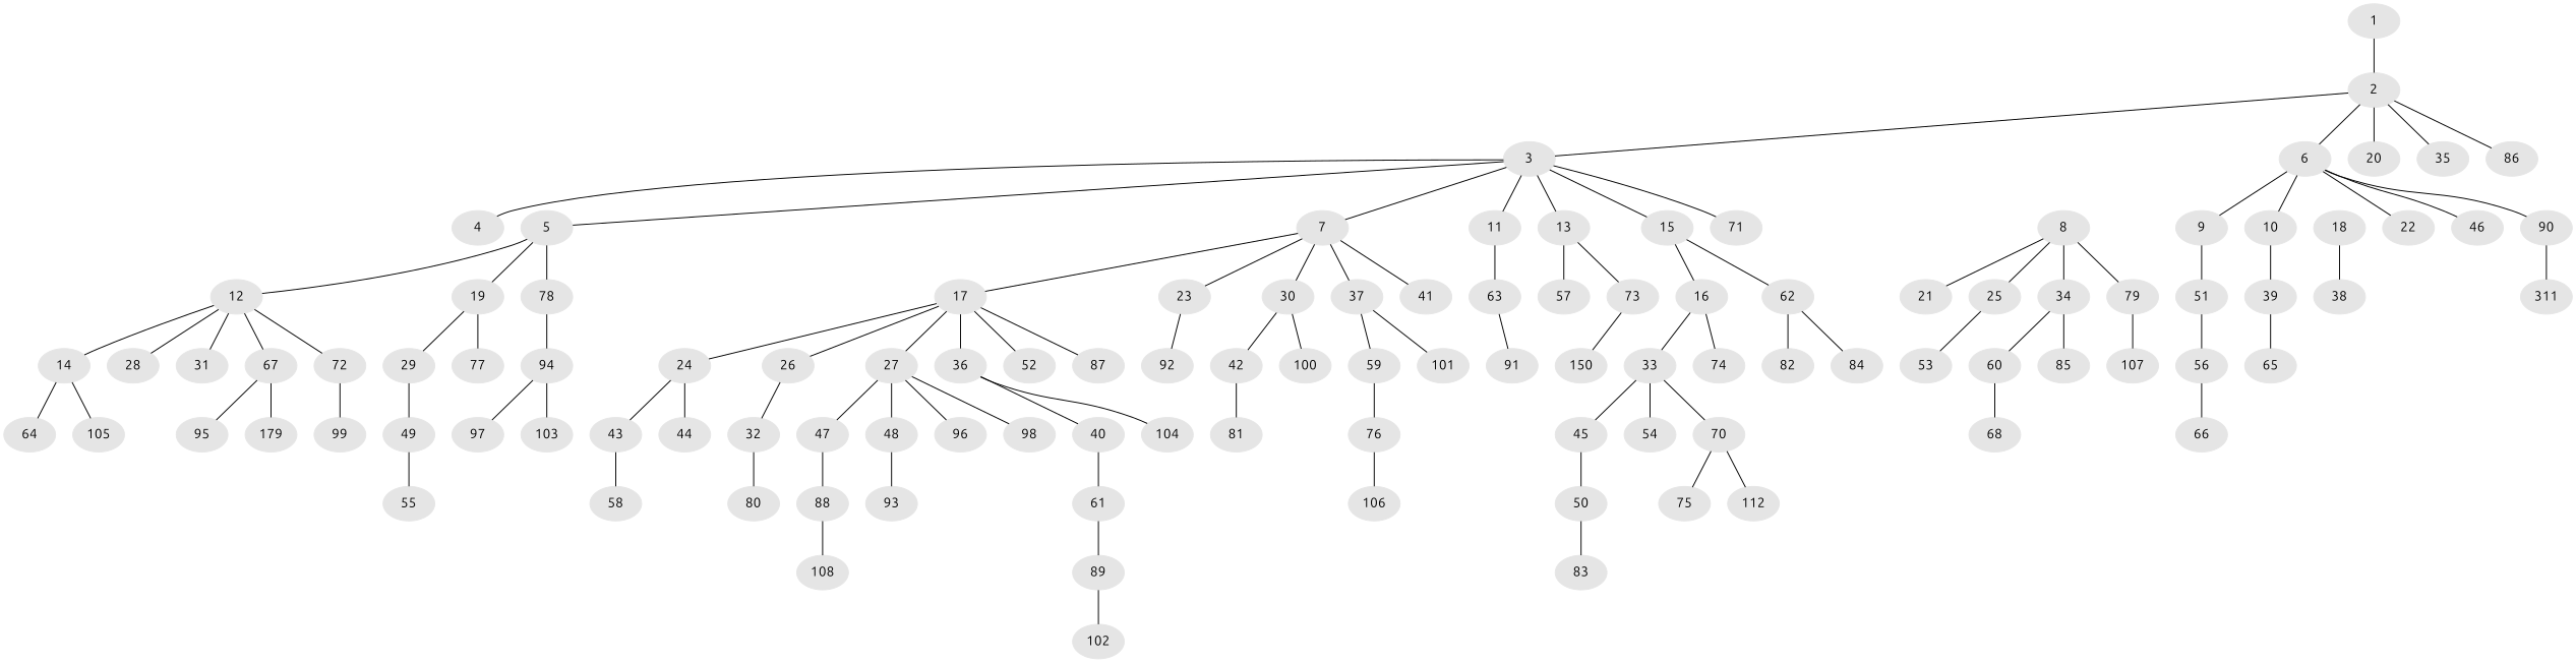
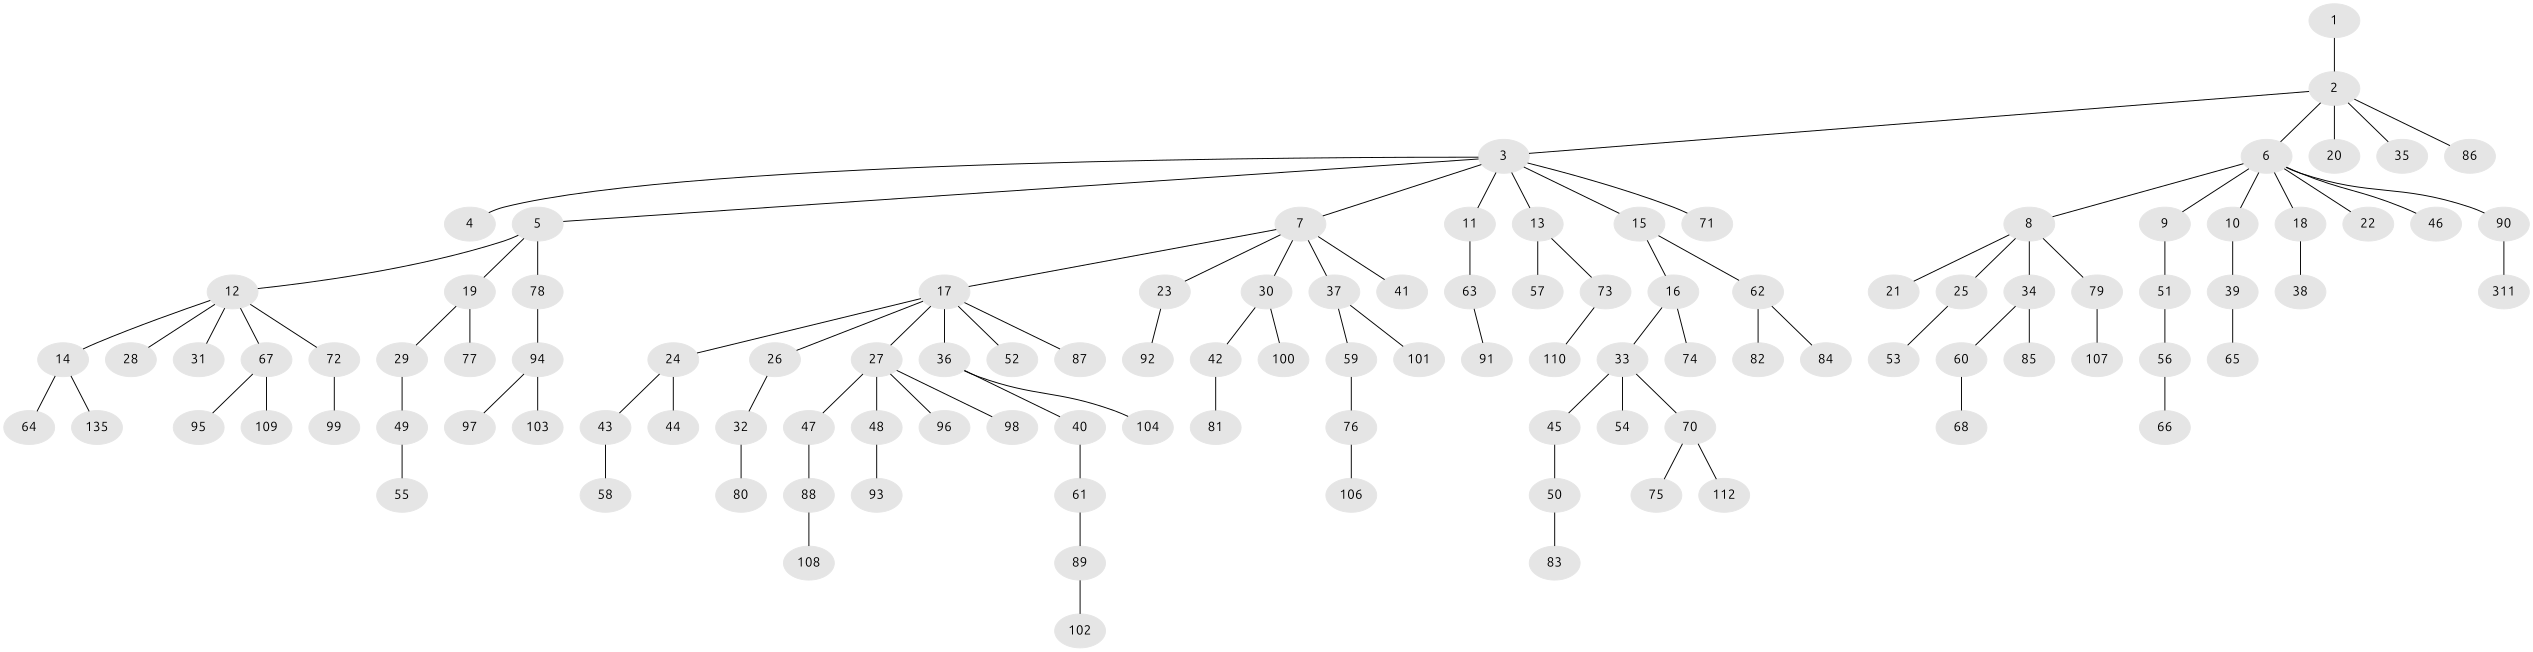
  graph {
    fontname=Ubuntu
    node [color=gray90 fontname=Ubuntu style=filled]
    edge [fontname=Ubuntu]
    1
    2
    3
    6
    20
    35
    86
    4
    5
    7
    11
    13
    15
    71
    8
    9
    10
    18
    22
    46
    90
    12
    19
    78
    17
    23
    30
    37
    41
    63
    57
    73
    16
    62
    14
    28
    31
    67
    72
    29
    77
    94
    21
    25
    34
    79
    51
    39
    38
    n50 [label=311]
    24
    26
    27
    36
    52
    87
    92
    42
    100
    59
    101
    53
    60
    85
    107
    56
    65
    91
    64
-   105
+   105 [label=135]
    95
-   109 [label=179]
+   109
    99
-   110 [label=150]
+   110
    33
    74
    82
    84
    45
    54
    70
    43
    44
    32
    47
    48
    96
    98
    40
    104
    49
    58
    80
    88
    93
    55
    81
    50
    75
    112
    68
    61
    76
    89
    83
    108
    66
    106
    102
    97
    103
    1 -- 2
    2 -- 3
    2 -- 6
    2 -- 20
    2 -- 35
    2 -- 86
    3 -- 4
    3 -- 5
    3 -- 7
    3 -- 11
    3 -- 13
    3 -- 15
    3 -- 71
+   6 -- 8
    6 -- 9
    6 -- 10
+   6 -- 18
    6 -- 22
    6 -- 46
    6 -- 90
    5 -- 12
    5 -- 19
    5 -- 78
    7 -- 17
    7 -- 23
    7 -- 30
    7 -- 37
    7 -- 41
    11 -- 63
    13 -- 57
    13 -- 73
    15 -- 16
    15 -- 62
    8 -- 21
    8 -- 25
    8 -- 34
    8 -- 79
    9 -- 51
    10 -- 39
    18 -- 38
    90 -- n50
    12 -- 14
    12 -- 28
    12 -- 31
    12 -- 67
    12 -- 72
    19 -- 29
    19 -- 77
    78 -- 94
    17 -- 24
    17 -- 26
    17 -- 27
    17 -- 36
    17 -- 52
    17 -- 87
    23 -- 92
    30 -- 42
    30 -- 100
    37 -- 59
    37 -- 101
    63 -- 91
    73 -- 110
    16 -- 33
    16 -- 74
    62 -- 82
    62 -- 84
    14 -- 64
    14 -- 105
    67 -- 95
    67 -- 109
    72 -- 99
    29 -- 49
    94 -- 97
    94 -- 103
    25 -- 53
    34 -- 60
    34 -- 85
    79 -- 107
    51 -- 56
    39 -- 65
    24 -- 43
    24 -- 44
    26 -- 32
    27 -- 47
    27 -- 48
    27 -- 96
    27 -- 98
    36 -- 40
    36 -- 104
    42 -- 81
    59 -- 76
    60 -- 68
    56 -- 66
    33 -- 45
    33 -- 54
    33 -- 70
    45 -- 50
    70 -- 75
    70 -- 112
    43 -- 58
    32 -- 80
    47 -- 88
    48 -- 93
    40 -- 61
    49 -- 55
    88 -- 108
    50 -- 83
    61 -- 89
    76 -- 106
    89 -- 102
  }
